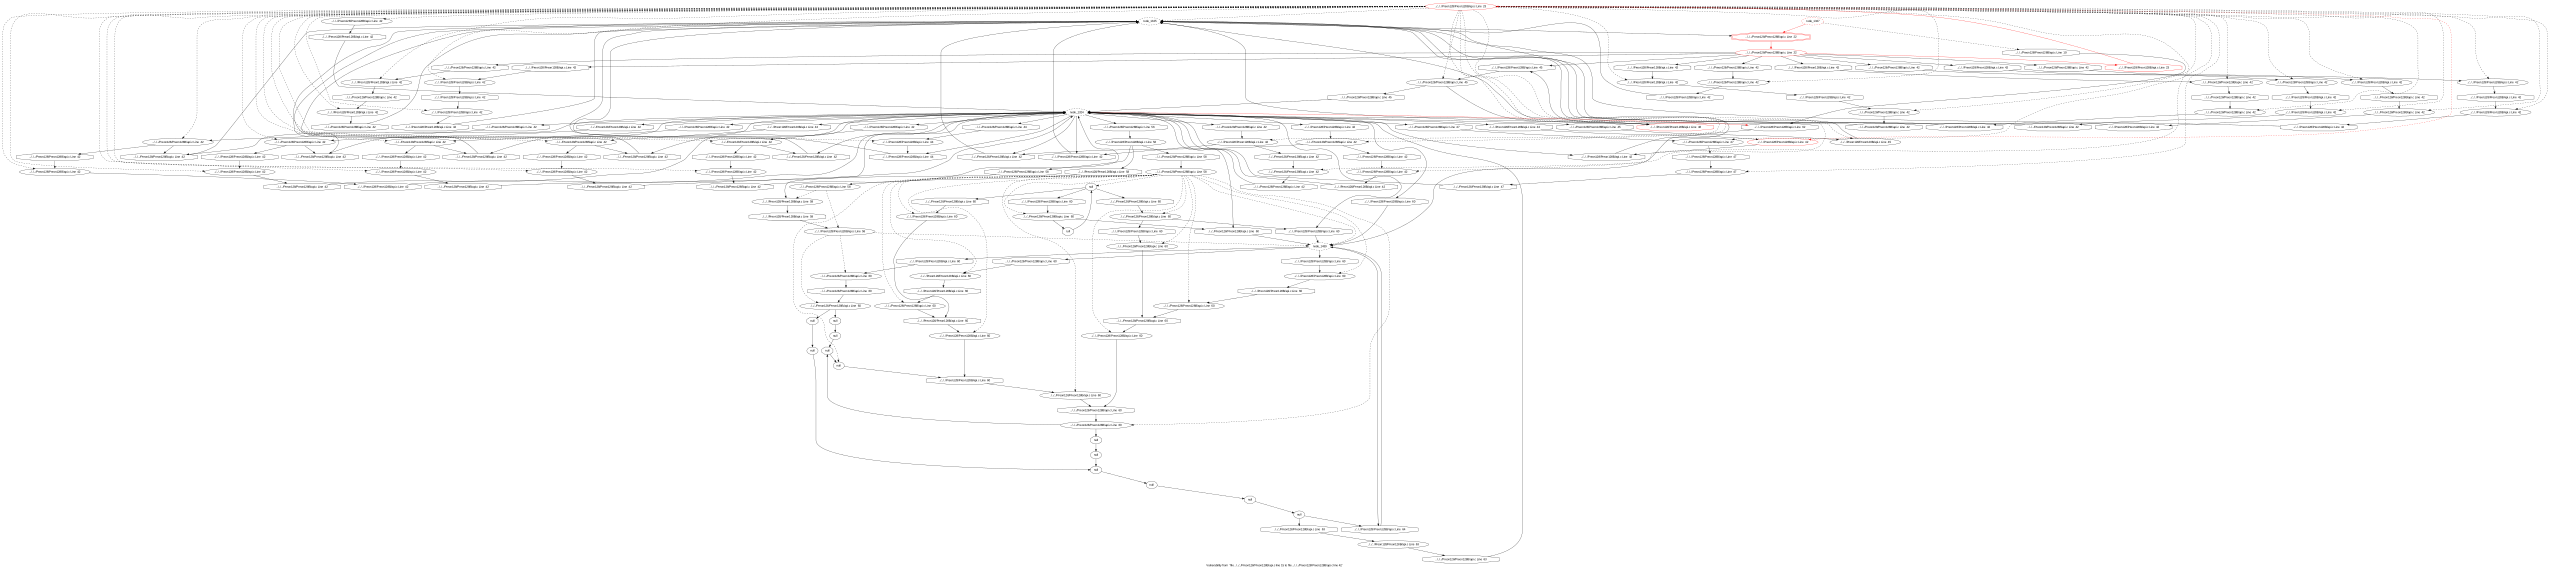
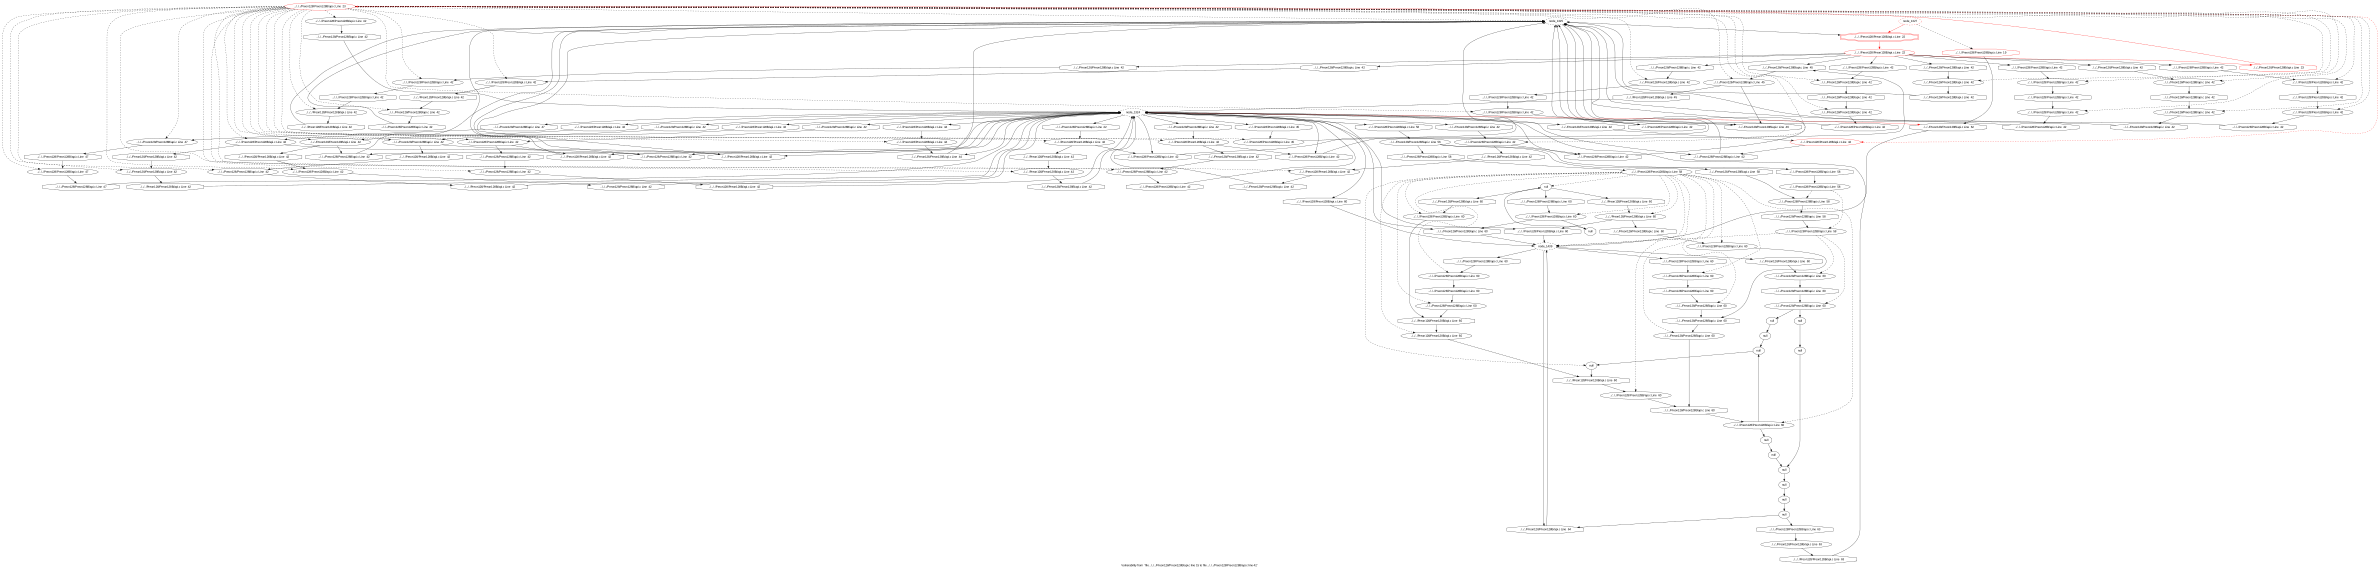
  digraph {
    fontname="Liberation Sans"
    label="Vulnerability from  'file ../../../Preon128/Preon128B/api.c line 15 to file ../../../Preon128/Preon128B/api.c line 42 ' "
    node [fontname="Liberation Sans" shape=octagon style=solid]
    edge [fontname="Liberation Sans"]
    n1 [color=red label="../../../Preon128/Preon128B/api.c Line  23" shape=ellipse]
    node_1325 [shape=ellipse style=dashed]
    n3 [label="../../../Preon128/Preon128B/api.c Line  42" shape=ellipse]
    n4 [label="../../../Preon128/Preon128B/api.c Line  42" shape=ellipse]
    n5 [label="../../../Preon128/Preon128B/api.c Line  42" shape=ellipse]
    n6 [label="../../../Preon128/Preon128B/api.c Line  42" shape=ellipse]
    n7 [label="../../../Preon128/Preon128B/api.c Line  42" shape=ellipse]
    n8 [label="../../../Preon128/Preon128B/api.c Line  42" shape=ellipse]
    n9 [label="../../../Preon128/Preon128B/api.c Line  47" shape=ellipse]
    n10 [label="../../../Preon128/Preon128B/api.c Line  42" shape=ellipse]
    n11 [label="../../../Preon128/Preon128B/api.c Line  42" shape=ellipse]
    n12 [label="../../../Preon128/Preon128B/api.c Line  42" shape=ellipse]
    n13 [label="../../../Preon128/Preon128B/api.c Line  44" shape=ellipse]
    n14 [label="../../../Preon128/Preon128B/api.c Line  42" shape=ellipse]
    n15 [label="../../../Preon128/Preon128B/api.c Line  42" shape=ellipse]
    n16 [label="../../../Preon128/Preon128B/api.c Line  42" shape=ellipse]
    n17 [label="../../../Preon128/Preon128B/api.c Line  42" shape=ellipse]
    n18 [label="../../../Preon128/Preon128B/api.c Line  42" shape=ellipse]
    n19 [label="../../../Preon128/Preon128B/api.c Line  42" shape=ellipse]
    n20 [label="../../../Preon128/Preon128B/api.c Line  42" shape=ellipse]
    n21 [label="../../../Preon128/Preon128B/api.c Line  42" shape=ellipse]
    n22 [label="../../../Preon128/Preon128B/api.c Line  47" shape=ellipse]
    n23 [label="../../../Preon128/Preon128B/api.c Line  42" shape=ellipse]
    n24 [label="../../../Preon128/Preon128B/api.c Line  42" shape=ellipse]
    n25 [label="../../../Preon128/Preon128B/api.c Line  42" shape=ellipse]
    n26 [label="../../../Preon128/Preon128B/api.c Line  42" shape=ellipse]
    n27 [label="../../../Preon128/Preon128B/api.c Line  42" shape=ellipse]
    n28 [label="../../../Preon128/Preon128B/api.c Line  42" shape=ellipse]
    n29 [label="../../../Preon128/Preon128B/api.c Line  42" shape=ellipse]
    n30 [label="../../../Preon128/Preon128B/api.c Line  42" shape=ellipse]
    n31 [label="../../../Preon128/Preon128B/api.c Line  45" shape=ellipse]
    n32 [label="../../../Preon128/Preon128B/api.c Line  45" shape=ellipse]
    n33 [label="../../../Preon128/Preon128B/api.c Line  42" shape=ellipse]
    n34 [label="../../../Preon128/Preon128B/api.c Line  42" shape=ellipse]
    n35 [label="../../../Preon128/Preon128B/api.c Line  42" shape=ellipse]
    n36 [label="../../../Preon128/Preon128B/api.c Line  42" shape=ellipse]
    n37 [color=red label="../../../Preon128/Preon128B/api.c Line  42" shape=ellipse]
    n38 [label="../../../Preon128/Preon128B/api.c Line  42" shape=ellipse]
    n39 [color=red label="../../../Preon128/Preon128B/api.c Line  22" shape=doubleoctagon]
    n40 [label="../../../Preon128/Preon128B/api.c Line  42"]
    n41 [label="../../../Preon128/Preon128B/api.c Line  42"]
    n42 [label="../../../Preon128/Preon128B/api.c Line  42"]
    n43 [label="../../../Preon128/Preon128B/api.c Line  42"]
    n44 [label="../../../Preon128/Preon128B/api.c Line  42"]
    n45 [label="../../../Preon128/Preon128B/api.c Line  42"]
    n46 [label="../../../Preon128/Preon128B/api.c Line  42"]
    n47 [label="../../../Preon128/Preon128B/api.c Line  47"]
    n48 [label="../../../Preon128/Preon128B/api.c Line  42"]
    n49 [label="../../../Preon128/Preon128B/api.c Line  42"]
    n50 [label="../../../Preon128/Preon128B/api.c Line  42"]
    n51 [label="../../../Preon128/Preon128B/api.c Line  44"]
    n52 [label="../../../Preon128/Preon128B/api.c Line  42"]
    n53 [label="../../../Preon128/Preon128B/api.c Line  42"]
    n54 [label="../../../Preon128/Preon128B/api.c Line  42"]
    n55 [label="../../../Preon128/Preon128B/api.c Line  42"]
    n56 [label="../../../Preon128/Preon128B/api.c Line  42"]
    n57 [label="../../../Preon128/Preon128B/api.c Line  42"]
    n58 [label="../../../Preon128/Preon128B/api.c Line  42"]
    n59 [label="../../../Preon128/Preon128B/api.c Line  42"]
    n60 [label="../../../Preon128/Preon128B/api.c Line  42"]
    n61 [label="../../../Preon128/Preon128B/api.c Line  47"]
    n62 [label="../../../Preon128/Preon128B/api.c Line  42"]
    n63 [label="../../../Preon128/Preon128B/api.c Line  42"]
    n64 [label="../../../Preon128/Preon128B/api.c Line  42"]
    n65 [label="../../../Preon128/Preon128B/api.c Line  42"]
    n66 [label="../../../Preon128/Preon128B/api.c Line  42"]
    n67 [label="../../../Preon128/Preon128B/api.c Line  42"]
    n68 [label="../../../Preon128/Preon128B/api.c Line  42"]
    n69 [label="../../../Preon128/Preon128B/api.c Line  42"]
    n70 [label="../../../Preon128/Preon128B/api.c Line  42"]
    n71 [label="../../../Preon128/Preon128B/api.c Line  42"]
    n72 [label="../../../Preon128/Preon128B/api.c Line  42"]
    n73 [label="../../../Preon128/Preon128B/api.c Line  42"]
    n74 [label="../../../Preon128/Preon128B/api.c Line  45"]
-   n75 [label="../../../Preon128/Preon128B/api.c Line  46" color=red]
+   n75 [label="../../../Preon128/Preon128B/api.c Line  46"]
    n76 [label="../../../Preon128/Preon128B/api.c Line  45"]
    n77 [label="../../../Preon128/Preon128B/api.c Line  42"]
    n78 [label="../../../Preon128/Preon128B/api.c Line  42"]
    n79 [label="../../../Preon128/Preon128B/api.c Line  42"]
    n80 [label="../../../Preon128/Preon128B/api.c Line  42"]
    n81 [label="../../../Preon128/Preon128B/api.c Line  42"]
    n82 [label="../../../Preon128/Preon128B/api.c Line  42"]
    n83 [label="../../../Preon128/Preon128B/api.c Line  42"]
    n84 [color=red label="../../../Preon128/Preon128B/api.c Line  22" shape=ellipse]
-   node_1324 [shape=ellipse style=dashed]
+   node_1324 [style=dashed]
    n86 [label="../../../Preon128/Preon128B/api.c Line  42"]
    n87 [label="../../../Preon128/Preon128B/api.c Line  42"]
    n88 [label="../../../Preon128/Preon128B/api.c Line  42"]
    n89 [color=red label="../../../Preon128/Preon128B/api.c Line  23"]
    n90 [label="../../../Preon128/Preon128B/api.c Line  42"]
    n91 [label="../../../Preon128/Preon128B/api.c Line  42"]
    n92 [label="../../../Preon128/Preon128B/api.c Line  42"]
    n93 [label="../../../Preon128/Preon128B/api.c Line  42"]
    n94 [label="../../../Preon128/Preon128B/api.c Line  42"]
    node_1327 [color=red shape=ellipse style=dashed]
-   n96 [label="../../../Preon128/Preon128B/api.c Line  19"]
+   n96 [label="../../../Preon128/Preon128B/api.c Line  19" color=red]
    n97 [label="../../../Preon128/Preon128B/api.c Line  62"]
    n98 [label="../../../Preon128/Preon128B/api.c Line  47"]
    n99 [label="../../../Preon128/Preon128B/api.c Line  44"]
    n100 [label="../../../Preon128/Preon128B/api.c Line  60"]
    n101 [label="../../../Preon128/Preon128B/api.c Line  42"]
    n102 [label="../../../Preon128/Preon128B/api.c Line  42"]
    n103 [label="../../../Preon128/Preon128B/api.c Line  42"]
    n104 [label="../../../Preon128/Preon128B/api.c Line  42"]
    n105 [label="../../../Preon128/Preon128B/api.c Line  56"]
    n106 [label="../../../Preon128/Preon128B/api.c Line  45"]
    n107 [label="../../../Preon128/Preon128B/api.c Line  42"]
    n108 [label="../../../Preon128/Preon128B/api.c Line  42"]
    n109 [label="../../../Preon128/Preon128B/api.c Line  42"]
    n110 [label="../../../Preon128/Preon128B/api.c Line  60"]
    n111 [label="../../../Preon128/Preon128B/api.c Line  60"]
    n112 [label="../../../Preon128/Preon128B/api.c Line  42"]
    node_1439 [shape=ellipse style=dashed]
    n114 [label="../../../Preon128/Preon128B/api.c Line  56" shape=ellipse]
    n115 [label="../../../Preon128/Preon128B/api.c Line  60"]
    n116 [label="../../../Preon128/Preon128B/api.c Line  64"]
    n117 [label="../../../Preon128/Preon128B/api.c Line  60"]
    n118 [label="../../../Preon128/Preon128B/api.c Line  60"]
    n119 [label="../../../Preon128/Preon128B/api.c Line  58"]
    n120 [label="../../../Preon128/Preon128B/api.c Line  58"]
    n121 [label="../../../Preon128/Preon128B/api.c Line  58"]
    n122 [label=null shape=ellipse]
    n123 [label="../../../Preon128/Preon128B/api.c Line  60"]
    n124 [label="../../../Preon128/Preon128B/api.c Line  60"]
    n125 [label="../../../Preon128/Preon128B/api.c Line  60"]
    n126 [label="../../../Preon128/Preon128B/api.c Line  60" shape=ellipse]
    n127 [label="../../../Preon128/Preon128B/api.c Line  60" shape=ellipse]
    n128 [label="../../../Preon128/Preon128B/api.c Line  60" shape=ellipse]
    n129 [label="../../../Preon128/Preon128B/api.c Line  60"]
    n130 [label="../../../Preon128/Preon128B/api.c Line  60"]
    n131 [label=null]
    n132 [label="../../../Preon128/Preon128B/api.c Line  60" shape=ellipse]
    n133 [label="../../../Preon128/Preon128B/api.c Line  60"]
    n134 [label="../../../Preon128/Preon128B/api.c Line  60" shape=ellipse]
    n135 [label="../../../Preon128/Preon128B/api.c Line  60"]
    n136 [label="../../../Preon128/Preon128B/api.c Line  60" shape=ellipse]
    n137 [label="../../../Preon128/Preon128B/api.c Line  60" shape=ellipse]
    n138 [label=null]
    n139 [label=null]
    n140 [label="../../../Preon128/Preon128B/api.c Line  60" shape=ellipse]
    n141 [label="../../../Preon128/Preon128B/api.c Line  60"]
    n142 [label="../../../Preon128/Preon128B/api.c Line  60" shape=ellipse]
    n143 [label=null]
    n144 [label=null]
    n145 [label=null shape=ellipse]
    n146 [label=null shape=ellipse]
    n147 [label=null]
    n148 [label=null shape=ellipse]
    n149 [label=null]
    n150 [label="../../../Preon128/Preon128B/api.c Line  60" shape=ellipse]
    n151 [label="../../../Preon128/Preon128B/api.c Line  60"]
    n152 [label=null shape=ellipse]
    n153 [label=null shape=ellipse]
    n154 [label="../../../Preon128/Preon128B/api.c Line  63"]
    n155 [label="../../../Preon128/Preon128B/api.c Line  63" shape=ellipse]
    n156 [label="../../../Preon128/Preon128B/api.c Line  63"]
    n157 [label="../../../Preon128/Preon128B/api.c Line  60" shape=ellipse]
    n158 [label="../../../Preon128/Preon128B/api.c Line  60"]
    n159 [label="../../../Preon128/Preon128B/api.c Line  60" shape=ellipse]
    n160 [label="../../../Preon128/Preon128B/api.c Line  60" shape=ellipse]
    n161 [label=null shape=ellipse]
    n162 [label="../../../Preon128/Preon128B/api.c Line  60" shape=ellipse]
    n163 [label="../../../Preon128/Preon128B/api.c Line  58" shape=ellipse]
    n164 [label="../../../Preon128/Preon128B/api.c Line  58" shape=ellipse]
    n165 [label="../../../Preon128/Preon128B/api.c Line  58" shape=ellipse]
    n166 [label="../../../Preon128/Preon128B/api.c Line  58" shape=ellipse]
    n167 [label="../../../Preon128/Preon128B/api.c Line  58"]
    n168 [label="../../../Preon128/Preon128B/api.c Line  60"]
    n1 -> node_1325 [style=dashed]
    n1 -> n3 [style=dashed]
    n1 -> n4 [style=dashed]
    n1 -> n5 [style=dashed]
    n1 -> n6 [style=dashed]
    n1 -> n7 [style=dashed]
    n1 -> n8 [style=dashed]
    n1 -> n9 [style=dashed]
    n1 -> n10 [style=dashed]
    n1 -> n11 [style=dashed]
    n1 -> n12 [style=dashed]
    n1 -> n13 [style=dashed]
    n1 -> n14 [style=dashed]
    n1 -> n15 [style=dashed]
    n1 -> n16 [style=dashed]
    n1 -> n17 [style=dashed]
    n1 -> n18 [style=dashed]
    n1 -> n19 [style=dashed]
    n1 -> n20 [style=dashed]
    n1 -> n21 [style=dashed]
    n1 -> n22 [style=dashed]
    n1 -> n23 [style=dashed]
    n1 -> n24 [style=dashed]
    n1 -> n25 [style=dashed]
    n1 -> n26 [style=dashed]
    n1 -> n27 [style=dashed]
    n1 -> n28 [style=dashed]
    n1 -> n29 [style=dashed]
    n1 -> n30 [style=dashed]
    n1 -> n31 [style=dashed]
    n1 -> n32 [style=dashed]
    n1 -> n33 [style=dashed]
    n1 -> n34 [style=dashed]
    n1 -> n35 [style=dashed]
    n1 -> n36 [style=dashed]
    n1 -> n37 [color=red style=dashed]
    n1 -> n38 [style=dashed]
    node_1325 -> n39
    n3 -> n40
    n4 -> n41
    n5 -> n42
    n6 -> n43
    n7 -> n44
    n8 -> n45
    n8 -> n46
    n9 -> n47
    n10 -> n48
    n11 -> n49
    n12 -> n50
    n13 -> n51
    n14 -> n52
    n15 -> n53
    n16 -> n54
    n17 -> n55
    n17 -> n56
    n18 -> n57
    n19 -> n58
    n20 -> n59
    n21 -> n60
    n22 -> n61
    n23 -> n62
    n24 -> n63
    n24 -> n64
    n25 -> n65
    n26 -> n66
    n27 -> n67
    n27 -> n68
    n28 -> n69
    n28 -> n70
    n29 -> n71
    n29 -> n72
    n30 -> n73
    n31 -> n74
    n32 -> n75
    n32 -> n76
    n33 -> n77
    n34 -> n78
    n35 -> n79
    n36 -> n80
    n36 -> n81
    n37 -> n82
    n38 -> n83
    n39 -> n84 [color=red]
    n40 -> n7
    n41 -> node_1325
    n42 -> n4
    n43 -> node_1324
    n44 -> node_1325
    n45 -> node_1325
    n46 -> n38
    n47 -> n22
    n48 -> node_1324
    n49 -> n16
    n50 -> node_1325
    n51 -> node_1325
    n52 -> node_1324
    n53 -> n12
    n54 -> node_1325
    n55 -> node_1325
    n56 -> n26
    n57 -> n19
    n58 -> node_1325
    n59 -> node_1324
    n60 -> node_1324
    n61 -> node_1324
    n62 -> node_1325
    n63 -> node_1325
    n64 -> n20
    n65 -> node_1325
    n66 -> node_1324
    n67 -> node_1325
    n68 -> n21
    n69 -> node_1325
    n70 -> n35
    n71 -> node_1325
    n72 -> n10
    n73 -> n23
    n74 -> n32
-   n75 -> node_1325
+   node_1325 -> n75
    n76 -> node_1324
    n77 -> node_1325
    n78 -> n33
    n79 -> node_1324
    n80 -> node_1325
    n81 -> n6
    n82 -> node_1325
    n83 -> node_1324
    n84 -> n74
    n84 -> n86
    n84 -> n87
    n84 -> n88
    n84 -> n89 [color=red]
    n84 -> n90
    n84 -> n91
    n84 -> n92
    n84 -> n93
    n84 -> n94
    node_1324 -> n45
    node_1324 -> n51
    node_1324 -> n55
    node_1324 -> n63
    node_1324 -> n67
    node_1324 -> n69
    node_1324 -> n71
    node_1324 -> n75
    node_1324 -> n80
    node_1324 -> n82
    node_1324 -> n97 [color=red]
    node_1324 -> n98
    node_1324 -> n99
    node_1324 -> n100
    node_1324 -> n101
    node_1324 -> n102
    node_1324 -> n103
    node_1324 -> n104
    node_1324 -> n105
    node_1324 -> n106
    node_1324 -> n107
    node_1324 -> n108
    node_1324 -> n109
    node_1324 -> n110
    node_1324 -> n111
    node_1324 -> n112
    n86 -> n3
    n87 -> n5
    n88 -> n30
    n89 -> n1 [color=red]
    n90 -> n11
    n91 -> n15
    n92 -> n18
    n93 -> n25
    n94 -> n34
    node_1327 -> n39 [color=red]
    node_1327 -> n96 [style=dashed]
    n96 -> n97
    n97 -> node_1439
    n98 -> n9
    n99 -> n13
    n100 -> node_1439
    n101 -> n37
    n102 -> n17
    n103 -> n28
    n104 -> n24
    n105 -> n114
    n106 -> n31
    n107 -> n27
    n108 -> n29
    n109 -> n36
    n110 -> node_1439
    n111 -> node_1439
    n112 -> n8
    node_1439 -> n115
    node_1439 -> n116
    node_1439 -> n117
    node_1439 -> n118
    n114 -> n119
    n114 -> n120
    n114 -> n121
    n115 -> n140
    n116 -> node_1439
    n117 -> n159
    n118 -> n160
    n119 -> n163
    n120 -> n164
    n121 -> n165
    n122 -> n123
    n122 -> n124
    n122 -> n125
    n123 -> n126
    n124 -> n127
    n125 -> n128
    n126 -> n100
    n126 -> n129
    n127 -> n130
    n128 -> n111
    n128 -> n131
    n129 -> n132
    n130 -> n150
    n131 -> n122
    n132 -> n133
    n133 -> n134
    n134 -> n135
    n135 -> n137
    n136 -> n135
    n137 -> n138
    n137 -> n139
    n138 -> n152
    n139 -> n161
    n140 -> n141
    n141 -> n142
    n142 -> n143
    n142 -> n144
    n143 -> n145
    n144 -> n146
    n145 -> n147
    n146 -> n138
    n147 -> n148
    n148 -> n149
    n149 -> n153
    n150 -> n151
    n151 -> n136
    n152 -> n151
    n153 -> n116
    n153 -> n154
    n154 -> n155
    n155 -> n156
    n156 -> node_1324
    n157 -> n130
    n158 -> n157
    n159 -> n158
    n160 -> n168
    n161 -> n147
    n162 -> n133
    n163 -> n164 [style=dashed]
    n163 -> n166 [style=dashed]
    n164 -> n167
    n165 -> node_1439 [style=dashed]
    n165 -> n122 [style=dashed]
    n165 -> n126 [style=dashed]
    n165 -> n127 [style=dashed]
    n165 -> n128 [style=dashed]
    n165 -> n132 [style=dashed]
    n165 -> n134 [style=dashed]
    n165 -> n136 [style=dashed]
    n165 -> n137 [style=dashed]
    n165 -> n150 [style=dashed]
    n165 -> n152 [style=dashed]
    n165 -> n157 [style=dashed]
    n165 -> n159 [style=dashed]
    n165 -> n160 [style=dashed]
    n165 -> n162 [style=dashed]
    n166 -> node_1439 [style=dashed]
    n166 -> n140 [style=dashed]
    n166 -> n142 [style=dashed]
    n167 -> n166
    n168 -> n162
  }
